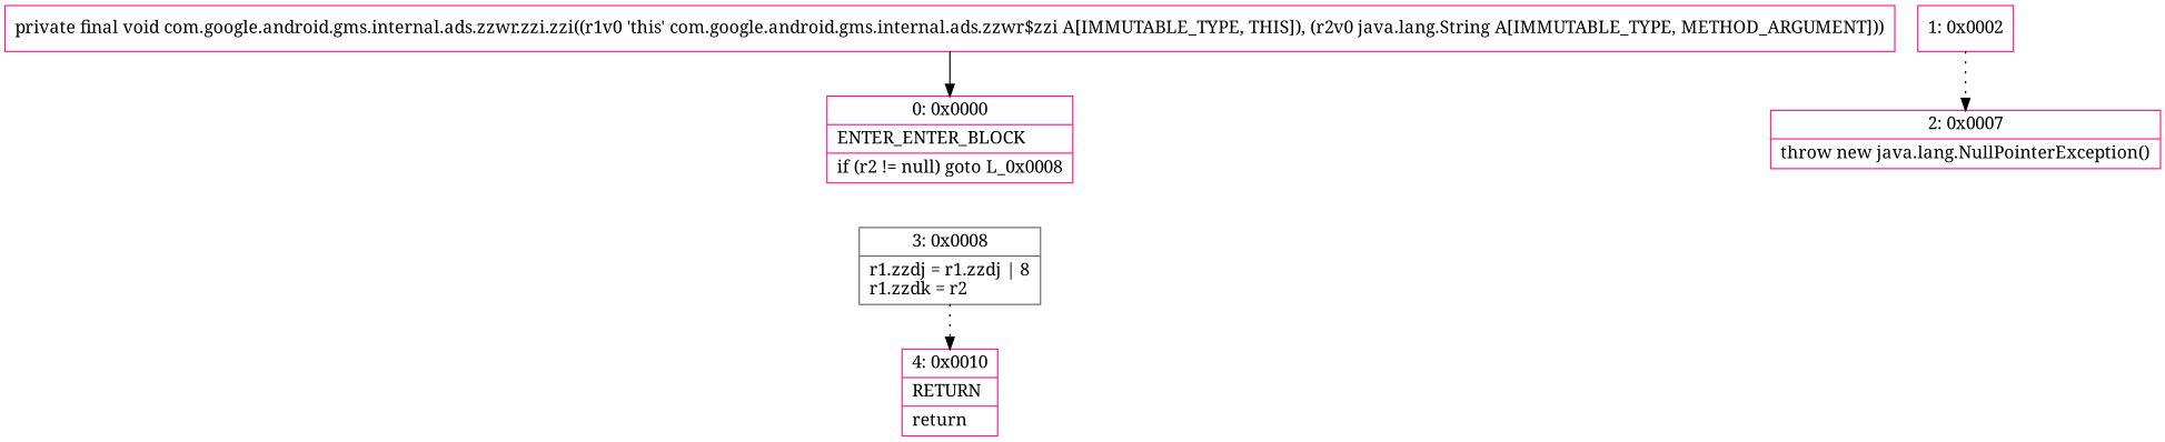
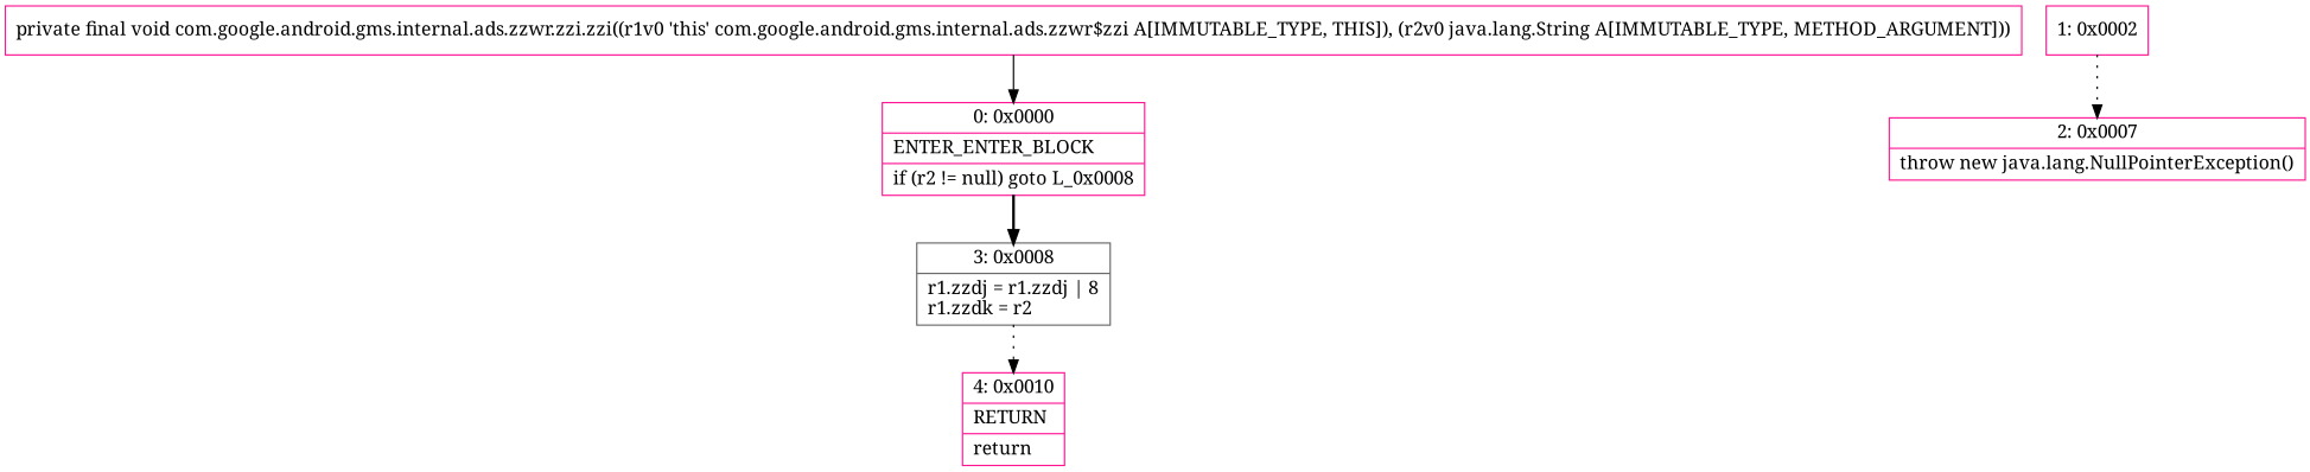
  digraph {
    fontname="Noto Serif"
    node [color=deeppink fontname="Noto Serif" shape=record]
    edge [fontname="Noto Serif" style=dotted]
    n1 [label="{0\:\ 0x0000|ENTER_ENTER_BLOCK\l|if (r2 != null) goto L_0x0008\l}"]
    n2 [color=gray40 label="{3\:\ 0x0008|r1.zzdj = r1.zzdj \| 8\lr1.zzdk = r2\l}"]
    n3 [label="{1\:\ 0x0002}"]
    n4 [label="{2\:\ 0x0007|throw new java.lang.NullPointerException()\l}"]
    n5 [label="{4\:\ 0x0010|RETURN\l|return\l}"]
    n6 [label="{private final void com.google.android.gms.internal.ads.zzwr.zzi.zzi((r1v0 'this' com.google.android.gms.internal.ads.zzwr$zzi A[IMMUTABLE_TYPE, THIS]), (r2v0 java.lang.String A[IMMUTABLE_TYPE, METHOD_ARGUMENT])) }"]
+   n1 -> n2 [style=bold]
    n2 -> n5
    n3 -> n4
    n6 -> n1 [style=solid]
  }
